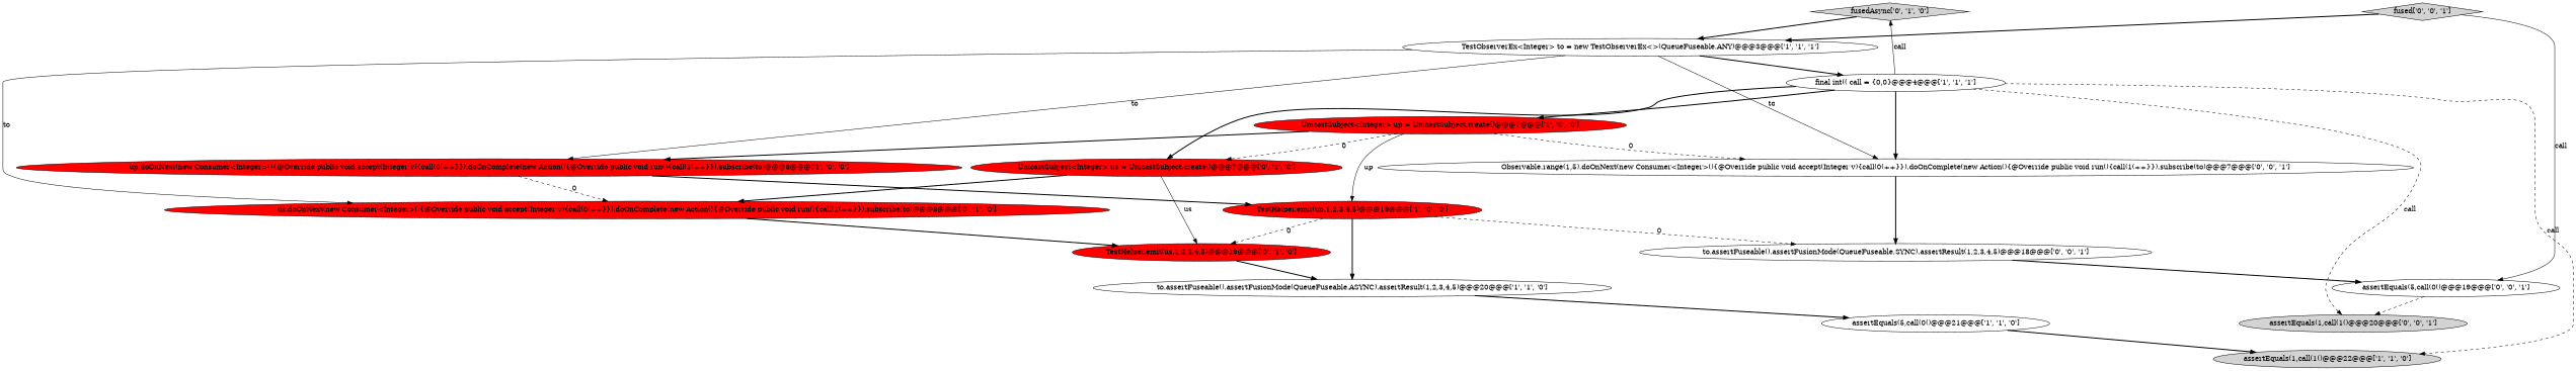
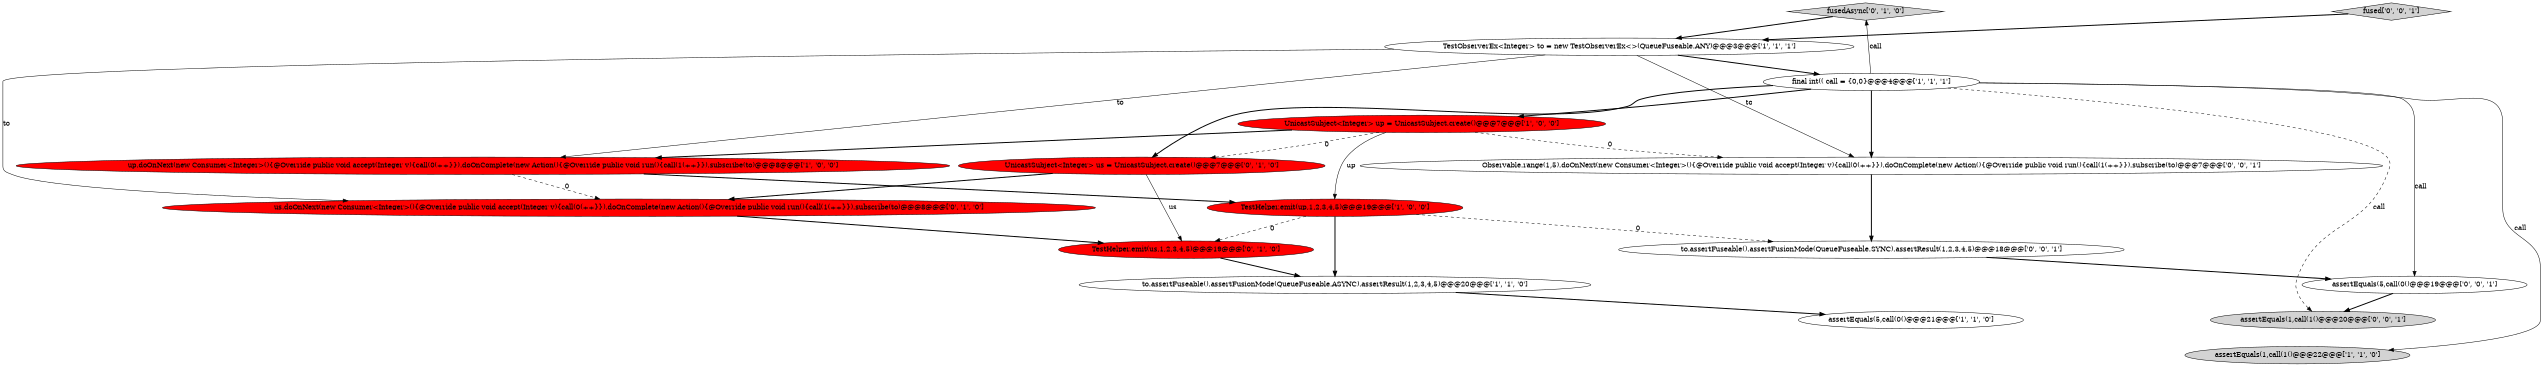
  digraph {
    node [fillcolor=white shape=ellipse style=filled]
    edge [style=bold]
    n1 [fillcolor=lightgray label="fusedAsync['0', '1', '0']" shape=diamond]
    n2 [label="TestObserverEx<Integer> to = new TestObserverEx<>(QueueFuseable.ANY)@@@3@@@['1', '1', '1']"]
    n3 [fillcolor=red label="us.doOnNext(new Consumer<Integer>(){@Override public void accept(Integer v){call(0(++}}).doOnComplete(new Action(){@Override public void run(){call(1(++}}).subscribe(to)@@@8@@@['0', '1', '0']"]
    n4 [fillcolor=red label="up.doOnNext(new Consumer<Integer>(){@Override public void accept(Integer v){call(0(++}}).doOnComplete(new Action(){@Override public void run(){call(1(++}}).subscribe(to)@@@8@@@['1', '0', '0']"]
    n5 [label="Observable.range(1,5).doOnNext(new Consumer<Integer>(){@Override public void accept(Integer v){call(0(++}}).doOnComplete(new Action(){@Override public void run(){call(1(++}}).subscribe(to)@@@7@@@['0', '0', '1']"]
    n6 [label="final int(( call = {0,0}@@@4@@@['1', '1', '1']"]
    n7 [label="to.assertFuseable().assertFusionMode(QueueFuseable.SYNC).assertResult(1,2,3,4,5)@@@18@@@['0', '0', '1']"]
    n8 [label="assertEquals(5,call(0()@@@19@@@['0', '0', '1']"]
    n9 [fillcolor=lightgray label="assertEquals(1,call(1()@@@20@@@['0', '0', '1']"]
    n10 [fillcolor=lightgray label="fused['0', '0', '1']" shape=diamond]
    n11 [fillcolor=red label="TestHelper.emit(us,1,2,3,4,5)@@@19@@@['0', '1', '0']"]
    n12 [label="to.assertFuseable().assertFusionMode(QueueFuseable.ASYNC).assertResult(1,2,3,4,5)@@@20@@@['1', '1', '0']"]
    n13 [label="assertEquals(5,call(0()@@@21@@@['1', '1', '0']"]
    n14 [fillcolor=red label="UnicastSubject<Integer> us = UnicastSubject.create()@@@7@@@['0', '1', '0']"]
    n15 [fillcolor=red label="UnicastSubject<Integer> up = UnicastSubject.create()@@@7@@@['1', '0', '0']"]
    n16 [fillcolor=red label="TestHelper.emit(up,1,2,3,4,5)@@@19@@@['1', '0', '0']"]
    n17 [fillcolor=lightgray label="assertEquals(1,call(1()@@@22@@@['1', '1', '0']"]
    n1 -> n2
    n2 -> n3 [label=to style=solid]
    n2 -> n4 [label=to style=solid]
    n2 -> n5 [label=to style=solid]
    n2 -> n6
    n3 -> n11
    n4 -> n3 [label=0 style=dashed]
    n4 -> n16
    n5 -> n7
    n6 -> n1 [label=call style=solid]
    n6 -> n5
-   n10 -> n8 [label=call style=solid]
+   n6 -> n8 [label=call style=solid]
    n6 -> n9 [label=call style=dashed]
    n6 -> n14
    n6 -> n15
-   n6 -> n17 [label=call style=dashed]
+   n6 -> n17 [label=call style=solid]
    n7 -> n8
-   n8 -> n9 [style=dashed]
+   n8 -> n9
    n10 -> n2
    n11 -> n12
    n12 -> n13
-   n13 -> n17
    n14 -> n3
    n14 -> n11 [label=us style=solid]
    n15 -> n4
    n15 -> n5 [label=0 style=dashed]
    n15 -> n14 [label=0 style=dashed]
    n15 -> n16 [label=up style=solid]
    n16 -> n7 [label=0 style=dashed]
    n16 -> n11 [label=0 style=dashed]
    n16 -> n12
  }
